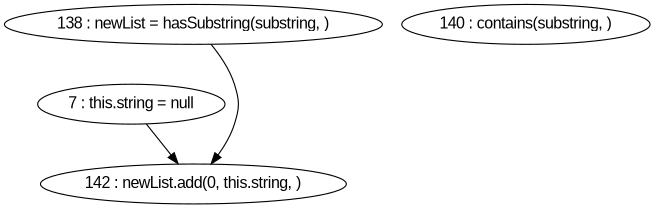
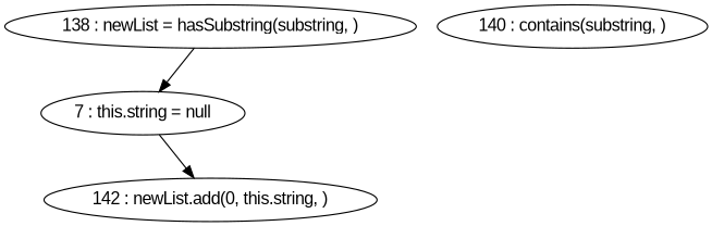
  digraph {
    fontname="Liberation Sans"
    node [fontname="Liberation Sans"]
    edge [fontname="Liberation Sans"]
    "7 : this.string = null"
    "142 : newList.add(0, this.string, )"
    "138 : newList = hasSubstring(substring, )"
    "140 : contains(substring, )"
    "7 : this.string = null" -> "142 : newList.add(0, this.string, )"
-   "138 : newList = hasSubstring(substring, )" -> "142 : newList.add(0, this.string, )"
+   "138 : newList = hasSubstring(substring, )" -> "7 : this.string = null"
  }
